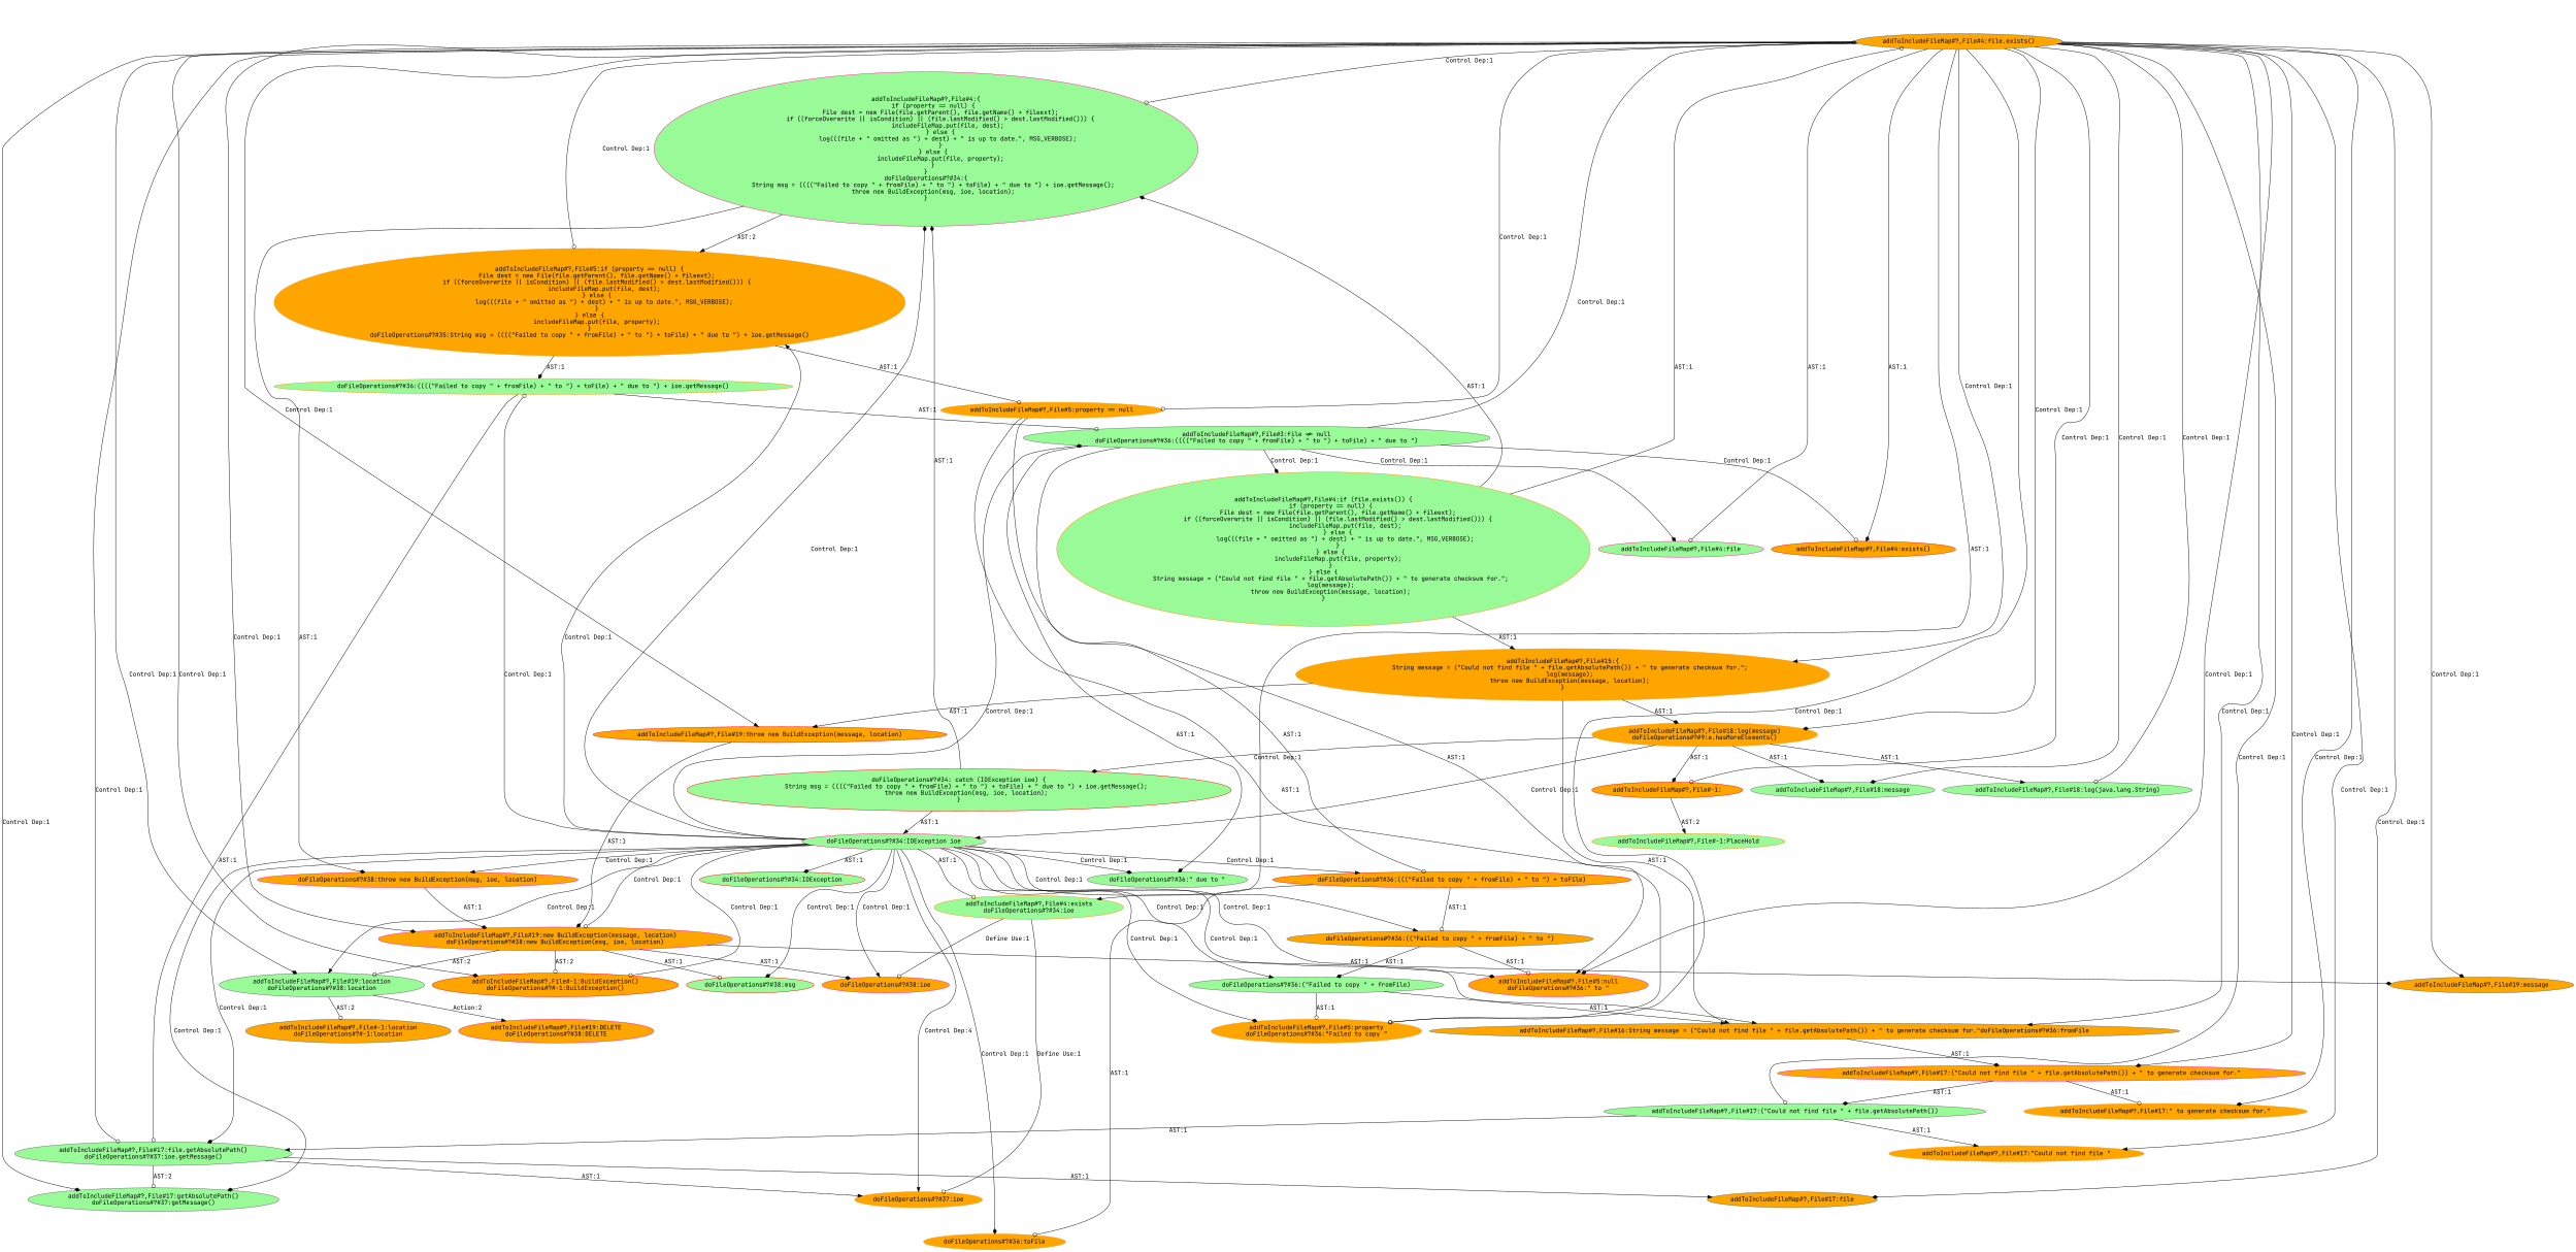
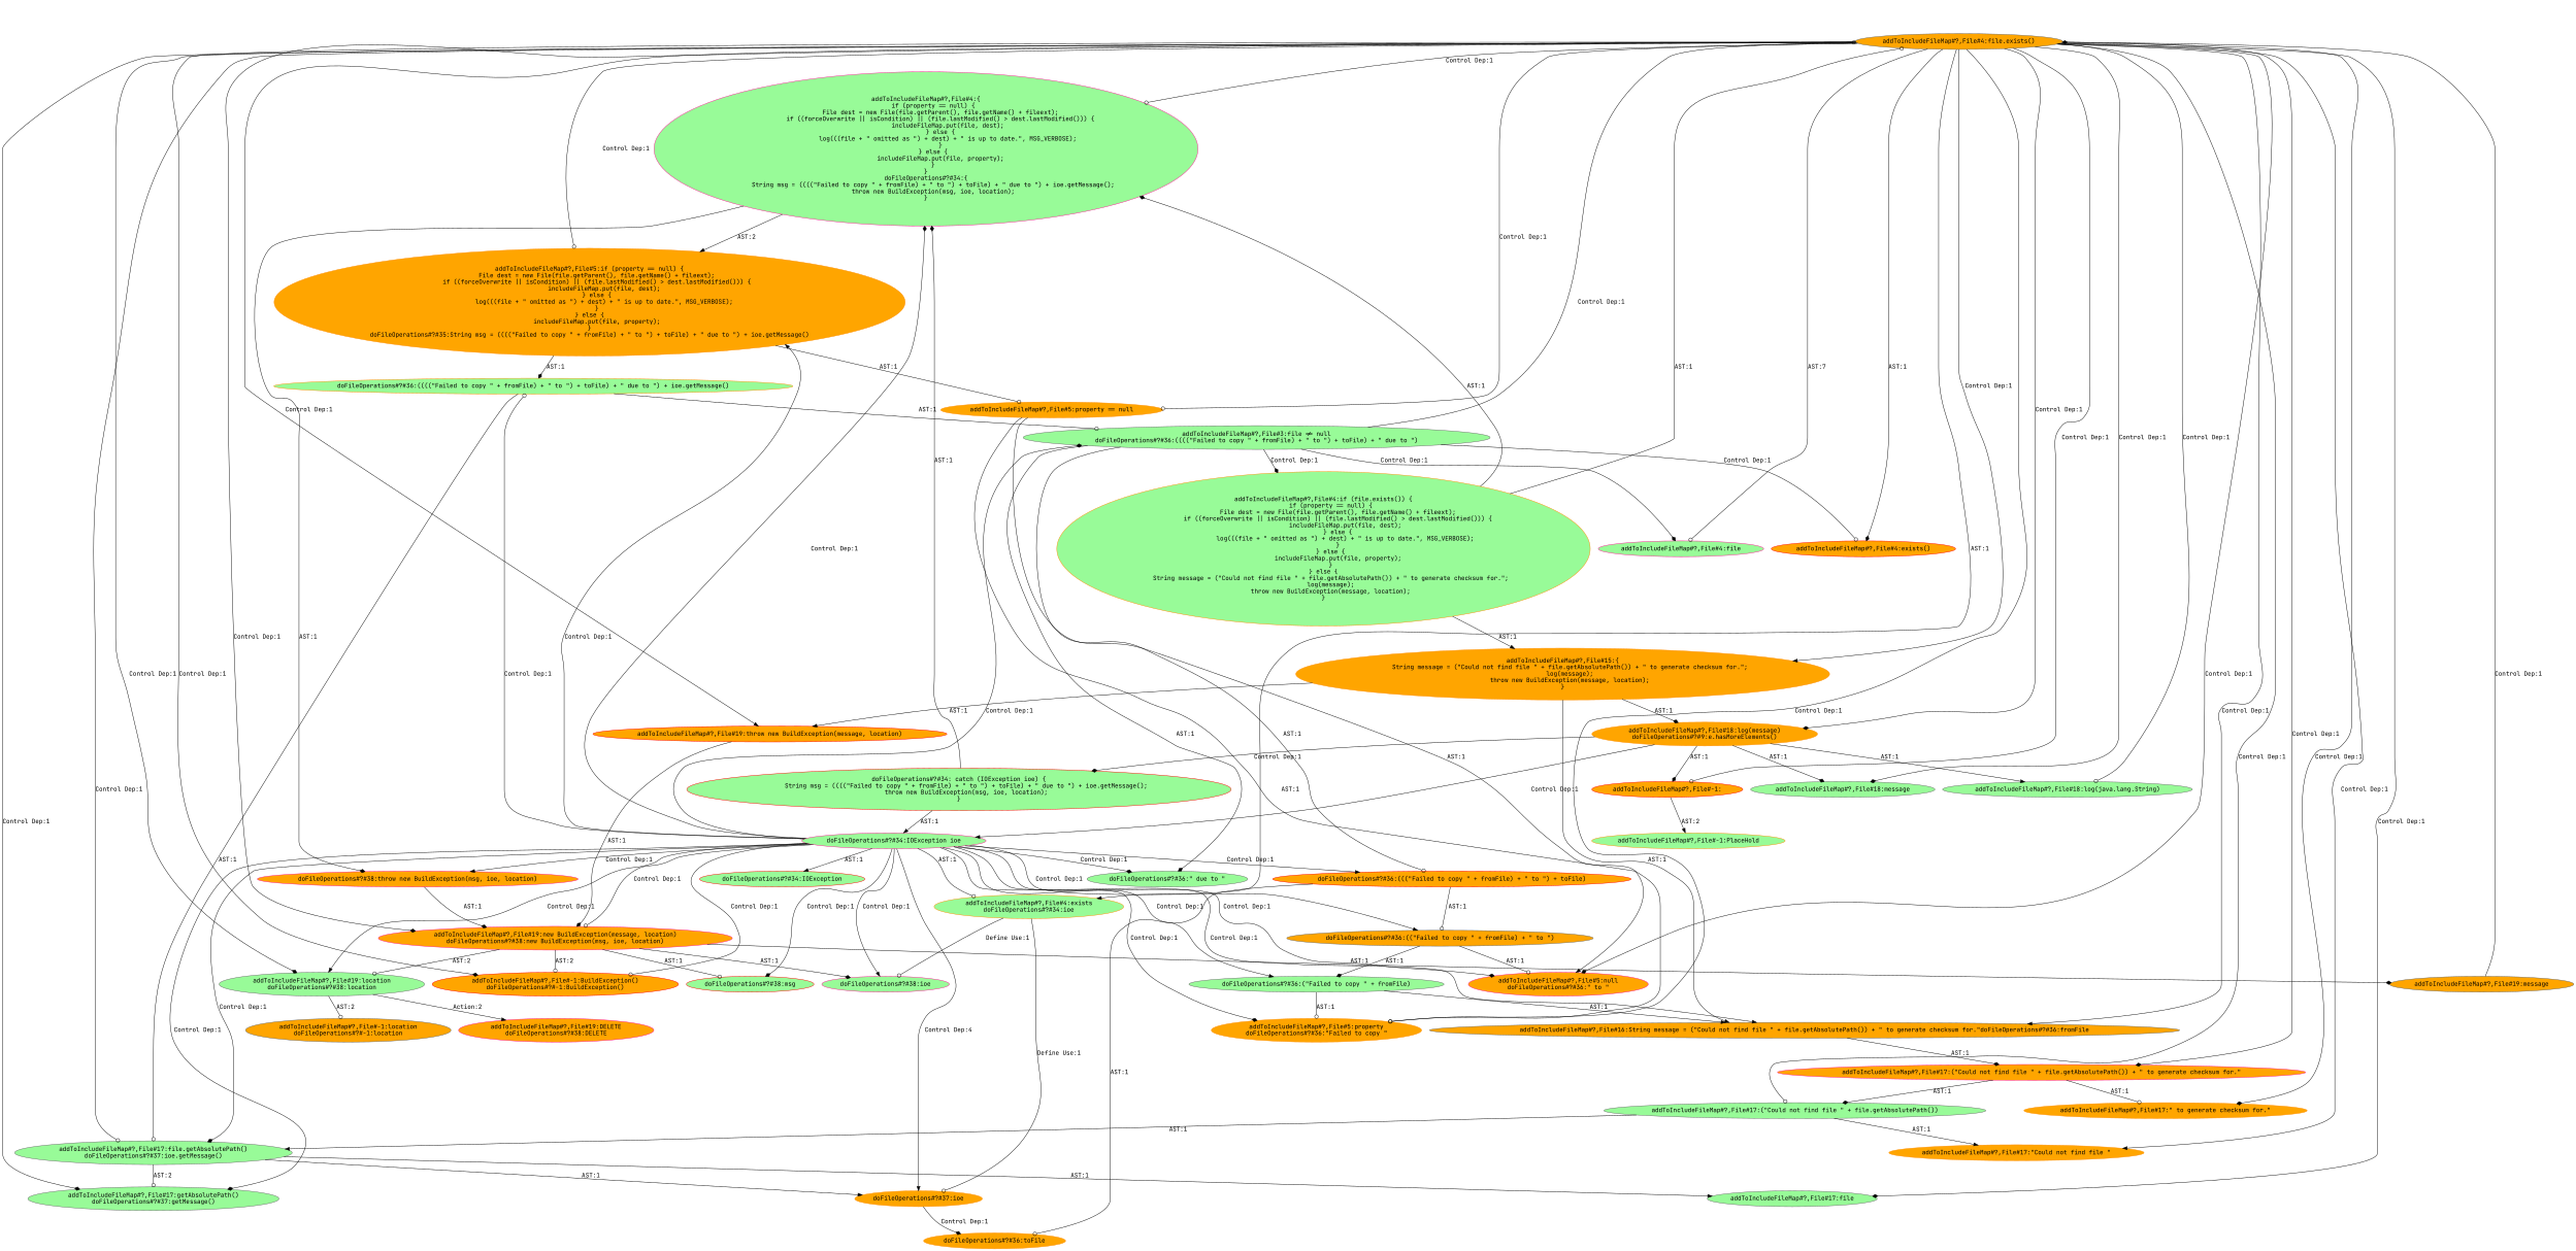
  digraph {
    fontname="JetBrains Mono"
    node [color=gray40 fillcolor=orange fontname="JetBrains Mono" shape=ellipse style=filled]
    edge [arrowhead=diamond fontname="JetBrains Mono"]
    n1 [color=deeppink label="addToIncludeFileMap#?,File#19:DELETE\ndoFileOperations#?#38:DELETE"]
    n2 [fillcolor=palegreen label="addToIncludeFileMap#?,File#19:location\ndoFileOperations#?#38:location"]
    n3 [label="addToIncludeFileMap#?,File#-1:location\ndoFileOperations#?#-1:location"]
    n4 [label="addToIncludeFileMap#?,File#4:file.exists()"]
    n5 [color=darkorange fillcolor=palegreen label="addToIncludeFileMap#?,File#4:exists\ndoFileOperations#?#34:ioe"]
    n6 [color=deeppink fillcolor=palegreen label="addToIncludeFileMap#?,File#4:file"]
    n7 [color=red label="addToIncludeFileMap#?,File#4:exists()"]
    n8 [color=deeppink fillcolor=palegreen label="addToIncludeFileMap#?,File#4:\{\n    if (property == null) \{\n        File dest = new File(file.getParent(), file.getName() + fileext);\n        if ((forceOverwrite || isCondition) || (file.lastModified() > dest.lastModified())) \{\n            includeFileMap.put(file, dest);\n        \} else \{\n            log(((file + \" omitted as \") + dest) + \" is up to date.\", MSG_VERBOSE);\n        \}\n    \} else \{\n        includeFileMap.put(file, property);\n    \}\n\}\ndoFileOperations#?#34:\{\n    String msg = ((((\"Failed to copy \" + fromFile) + \" to \") + toFile) + \" due to \") + ioe.getMessage();\n    throw new BuildException(msg, ioe, location);\n\}"]
    n9 [color=darkorange label="addToIncludeFileMap#?,File#5:if (property == null) \{\n    File dest = new File(file.getParent(), file.getName() + fileext);\n    if ((forceOverwrite || isCondition) || (file.lastModified() > dest.lastModified())) \{\n        includeFileMap.put(file, dest);\n    \} else \{\n        log(((file + \" omitted as \") + dest) + \" is up to date.\", MSG_VERBOSE);\n    \}\n\} else \{\n    includeFileMap.put(file, property);\n\}\ndoFileOperations#?#35:String msg = ((((\"Failed to copy \" + fromFile) + \" to \") + toFile) + \" due to \") + ioe.getMessage()"]
    n10 [color=darkorange label="addToIncludeFileMap#?,File#5:property == null"]
    n11 [color=darkorange label="addToIncludeFileMap#?,File#5:property\ndoFileOperations#?#36:\"Failed to copy \""]
    n12 [color=deeppink label="addToIncludeFileMap#?,File#5:null\ndoFileOperations#?#36:\" to \""]
    n13 [color=darkorange label="addToIncludeFileMap#?,File#15:\{\n    String message = (\"Could not find file \" + file.getAbsolutePath()) + \" to generate checksum for.\";\n    log(message);\n    throw new BuildException(message, location);\n\}"]
    n14 [label="addToIncludeFileMap#?,File#16:String message = (\"Could not find file \" + file.getAbsolutePath()) + \" to generate checksum for.\"doFileOperations#?#36:fromFile"]
    n15 [color=deeppink label="addToIncludeFileMap#?,File#17:(\"Could not find file \" + file.getAbsolutePath()) + \" to generate checksum for.\""]
    n16 [fillcolor=palegreen label="addToIncludeFileMap#?,File#17:(\"Could not find file \" + file.getAbsolutePath())"]
    n17 [color=darkorange label="addToIncludeFileMap#?,File#17:\"Could not find file \""]
    n18 [fillcolor=palegreen label="addToIncludeFileMap#?,File#17:file.getAbsolutePath()\ndoFileOperations#?#37:ioe.getMessage()"]
    n19 [fillcolor=palegreen label="addToIncludeFileMap#?,File#17:getAbsolutePath()\ndoFileOperations#?#37:getMessage()"]
-   n20 [label="addToIncludeFileMap#?,File#17:file"]
+   n20 [fillcolor=palegreen label="addToIncludeFileMap#?,File#17:file"]
    n21 [color=darkorange label="addToIncludeFileMap#?,File#17:\" to generate checksum for.\""]
    n22 [color=darkorange label="addToIncludeFileMap#?,File#18:log(message)\ndoFileOperations#?#9:e.hasMoreElements()"]
    n23 [fillcolor=palegreen label="addToIncludeFileMap#?,File#18:log(java.lang.String)"]
    n24 [color=red label="addToIncludeFileMap#?,File#-1:"]
    n25 [fillcolor=palegreen label="addToIncludeFileMap#?,File#18:message"]
    n26 [color=red label="addToIncludeFileMap#?,File#19:throw new BuildException(message, location)"]
    n27 [color=deeppink label="addToIncludeFileMap#?,File#19:new BuildException(message, location)\ndoFileOperations#?#38:new BuildException(msg, ioe, location)"]
    n28 [color=red label="addToIncludeFileMap#?,File#-1:BuildException()\ndoFileOperations#?#-1:BuildException()"]
    n29 [label="addToIncludeFileMap#?,File#19:message"]
-   n30 [color=deeppink label="doFileOperations#?#38:ioe"]
+   n30 [color=deeppink fillcolor=palegreen label="doFileOperations#?#38:ioe"]
    n31 [color=darkorange label="doFileOperations#?#37:ioe"]
    n32 [color=deeppink label="doFileOperations#?#38:throw new BuildException(msg, ioe, location)"]
    n33 [color=darkorange fillcolor=palegreen label="doFileOperations#?#36:((((\"Failed to copy \" + fromFile) + \" to \") + toFile) + \" due to \") + ioe.getMessage()"]
    n34 [color=red fillcolor=palegreen label="doFileOperations#?#34: catch (IOException ioe) \{\n    String msg = ((((\"Failed to copy \" + fromFile) + \" to \") + toFile) + \" due to \") + ioe.getMessage();\n    throw new BuildException(msg, ioe, location);\n\}"]
    n35 [color=deeppink fillcolor=palegreen label="doFileOperations#?#34:IOException ioe"]
    n36 [color=darkorange fillcolor=palegreen label="addToIncludeFileMap#?,File#-1:PlaceHold"]
    n37 [color=red fillcolor=palegreen label="doFileOperations#?#38:msg"]
    n38 [fillcolor=palegreen label="addToIncludeFileMap#?,File#3:file != null\ndoFileOperations#?#36:((((\"Failed to copy \" + fromFile) + \" to \") + toFile) + \" due to \")"]
    n39 [color=darkorange fillcolor=palegreen label="addToIncludeFileMap#?,File#4:if (file.exists()) \{\n    if (property == null) \{\n        File dest = new File(file.getParent(), file.getName() + fileext);\n        if ((forceOverwrite || isCondition) || (file.lastModified() > dest.lastModified())) \{\n            includeFileMap.put(file, dest);\n        \} else \{\n            log(((file + \" omitted as \") + dest) + \" is up to date.\", MSG_VERBOSE);\n        \}\n    \} else \{\n        includeFileMap.put(file, property);\n    \}\n\} else \{\n    String message = (\"Could not find file \" + file.getAbsolutePath()) + \" to generate checksum for.\";\n    log(message);\n    throw new BuildException(message, location);\n\}"]
    n40 [fillcolor=palegreen label="doFileOperations#?#36:\" due to \""]
    n41 [color=red label="doFileOperations#?#36:(((\"Failed to copy \" + fromFile) + \" to \") + toFile)"]
    n42 [color=darkorange label="doFileOperations#?#36:toFile"]
    n43 [label="doFileOperations#?#36:((\"Failed to copy \" + fromFile) + \" to \")"]
    n44 [fillcolor=palegreen label="doFileOperations#?#36:(\"Failed to copy \" + fromFile)"]
    n45 [color=red fillcolor=palegreen label="doFileOperations#?#34:IOException"]
    n2 -> n1 [arrowhead=normal label="Action:2"]
    n2 -> n3 [arrowhead=odot label="AST:2"]
    n4 -> n2 [label="Control Dep:1"]
    n4 -> n5 [arrowhead=normal label="AST:1"]
-   n4 -> n6 [arrowhead=odot label="AST:1"]
+   n4 -> n6 [arrowhead=odot label="AST:7"]
    n4 -> n7 [label="AST:1"]
    n4 -> n8 [arrowhead=odot label="Control Dep:1"]
    n4 -> n9 [arrowhead=odot label="Control Dep:1"]
    n4 -> n10 [arrowhead=odot label="Control Dep:1"]
    n4 -> n11 [arrowhead=odot label="Control Dep:1"]
    n4 -> n12 [label="Control Dep:1"]
    n4 -> n13 [arrowhead=normal label="Control Dep:1"]
    n4 -> n14 [arrowhead=normal label="Control Dep:1"]
    n4 -> n15 [label="Control Dep:1"]
    n4 -> n16 [arrowhead=odot label="Control Dep:1"]
    n4 -> n17 [arrowhead=normal label="Control Dep:1"]
    n4 -> n18 [arrowhead=odot label="Control Dep:1"]
    n4 -> n19 [label="Control Dep:1"]
    n4 -> n20 [label="Control Dep:1"]
    n4 -> n21 [label="Control Dep:1"]
    n4 -> n22 [label="Control Dep:1"]
    n4 -> n23 [arrowhead=odot label="Control Dep:1"]
    n4 -> n24 [arrowhead=odot label="Control Dep:1"]
    n4 -> n25 [label="Control Dep:1"]
    n4 -> n26 [arrowhead=normal label="Control Dep:1"]
    n4 -> n27 [label="Control Dep:1"]
    n4 -> n28 [label="Control Dep:1"]
-   n4 -> n29 [label="Control Dep:1"]
+   n29 -> n4 [label="Control Dep:1"]
    n5 -> n30 [arrowhead=odot label="Define Use:1"]
    n5 -> n31 [arrowhead=odot label="Define Use:1"]
    n8 -> n9 [arrowhead=normal label="AST:2"]
    n8 -> n32 [label="AST:1"]
    n9 -> n10 [arrowhead=odot label="AST:1"]
    n9 -> n33 [label="AST:1"]
    n10 -> n11 [arrowhead=odot label="AST:1"]
    n10 -> n12 [arrowhead=normal label="AST:1"]
    n13 -> n14 [arrowhead=normal label="AST:1"]
    n13 -> n22 [label="AST:1"]
    n13 -> n26 [arrowhead=normal label="AST:1"]
    n14 -> n15 [label="AST:1"]
    n15 -> n16 [label="AST:1"]
    n15 -> n21 [arrowhead=odot label="AST:1"]
    n16 -> n17 [arrowhead=normal label="AST:1"]
    n16 -> n18 [arrowhead=normal label="AST:1"]
    n18 -> n19 [arrowhead=odot label="AST:2"]
    n18 -> n20 [arrowhead=normal label="AST:1"]
    n18 -> n31 [arrowhead=normal label="AST:1"]
    n22 -> n23 [arrowhead=normal label="AST:1"]
    n22 -> n24 [label="AST:1"]
    n22 -> n25 [label="AST:1"]
    n22 -> n34 [label="Control Dep:1"]
    n22 -> n35 [arrowhead=normal label="Control Dep:1"]
    n24 -> n36 [arrowhead=normal label="AST:2"]
    n26 -> n27 [label="AST:1"]
    n27 -> n2 [arrowhead=odot label="AST:2"]
    n27 -> n28 [arrowhead=odot label="AST:2"]
    n27 -> n29 [label="AST:1"]
    n27 -> n30 [label="AST:1"]
    n27 -> n37 [arrowhead=odot label="AST:1"]
    n32 -> n27 [label="AST:1"]
    n33 -> n18 [arrowhead=odot label="AST:1"]
    n33 -> n38 [arrowhead=odot label="AST:1"]
    n34 -> n8 [label="AST:1"]
    n34 -> n35 [arrowhead=normal label="AST:1"]
    n35 -> n2 [arrowhead=normal label="Control Dep:1"]
    n35 -> n5 [arrowhead=odot label="AST:1"]
    n35 -> n8 [label="Control Dep:1"]
    n35 -> n9 [arrowhead=normal label="Control Dep:1"]
    n35 -> n11 [label="Control Dep:1"]
    n35 -> n12 [label="Control Dep:1"]
    n35 -> n14 [arrowhead=normal label="Control Dep:1"]
    n35 -> n18 [label="Control Dep:1"]
    n35 -> n19 [label="Control Dep:1"]
    n35 -> n27 [arrowhead=odot label="Control Dep:1"]
    n35 -> n28 [arrowhead=odot label="Control Dep:1"]
    n35 -> n30 [arrowhead=normal label="Control Dep:1"]
    n35 -> n31 [arrowhead=normal label="Control Dep:4"]
    n35 -> n32 [arrowhead=normal label="Control Dep:1"]
    n35 -> n33 [arrowhead=odot label="Control Dep:1"]
    n35 -> n37 [label="Control Dep:1"]
    n35 -> n38 [label="Control Dep:1"]
    n35 -> n40 [label="Control Dep:1"]
    n35 -> n41 [arrowhead=normal label="Control Dep:1"]
-   n35 -> n42 [label="Control Dep:1"]
+   n31 -> n42 [label="Control Dep:1"]
    n35 -> n43 [arrowhead=normal label="Control Dep:1"]
    n35 -> n44 [arrowhead=normal label="Control Dep:1"]
-   n35 -> n45 [label="AST:1"]
+   n35 -> n45 [arrowhead=normal label="AST:1"]
    n38 -> n4 [arrowhead=odot label="Control Dep:1"]
    n38 -> n6 [label="Control Dep:1"]
    n38 -> n7 [arrowhead=odot label="Control Dep:1"]
    n38 -> n39 [label="Control Dep:1"]
    n38 -> n40 [label="AST:1"]
    n38 -> n41 [arrowhead=odot label="AST:1"]
    n39 -> n4 [arrowhead=odot label="AST:1"]
    n39 -> n8 [label="AST:1"]
    n39 -> n13 [arrowhead=normal label="AST:1"]
    n41 -> n42 [arrowhead=odot label="AST:1"]
    n41 -> n43 [arrowhead=odot label="AST:1"]
    n43 -> n12 [arrowhead=odot label="AST:1"]
    n43 -> n44 [label="AST:1"]
    n44 -> n11 [arrowhead=odot label="AST:1"]
    n44 -> n14 [arrowhead=normal label="AST:1"]
  }
